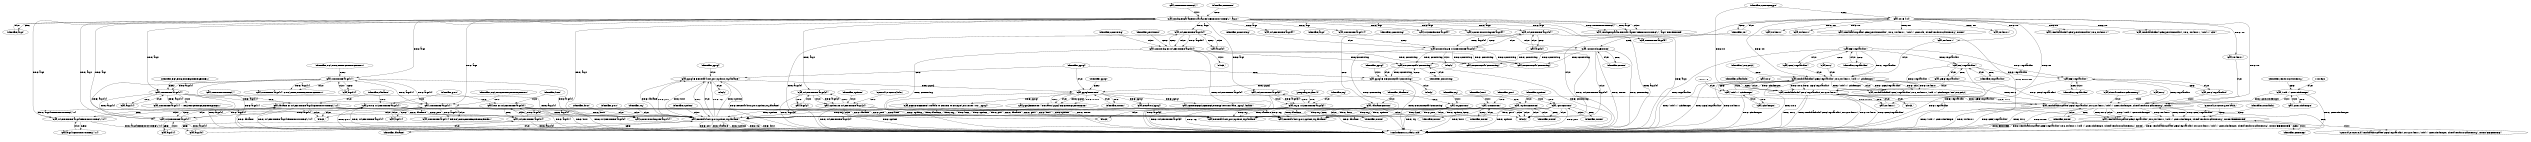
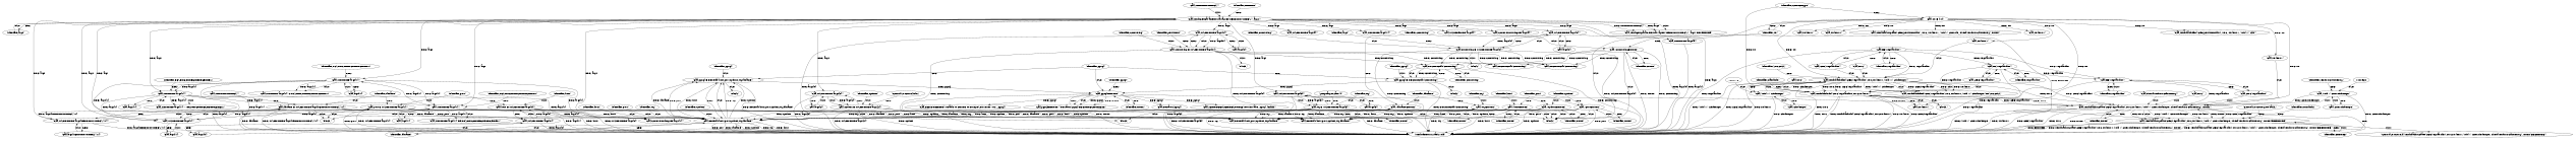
  digraph {
    n1 [label="(Call,zend_hash_update(&EG(regular_list),str.c,str.len+1,(void *) &new_index_ptr, sizeof(zend_rsrc_list_entry), NULL))"]
    n2 [label="(Call,zend_hash_update(&EG(regular_list),str.c,str.len+1,(void *) &new_index_ptr, sizeof(zend_rsrc_list_entry), NULL)==FAILURE)"]
    n3 [label="(MethodReturn,static void)"]
    n4 [label="(Identifier,NULL)"]
    n5 [label="(Identifier,FAILURE)"]
    n6 [label="(ControlStructure,if (zend_hash_update(&EG(regular_list),str.c,str.len+1,(void *) &new_index_ptr, sizeof(zend_rsrc_list_entry), NULL)==FAILURE))"]
    n7 [label="(Call,zend_hash_find(&EG(regular_list),str.c,str.len+1,(void **) &index_ptr))"]
    n8 [label="(Call,(void **) &index_ptr)"]
    n9 [label="(Call,zend_hash_del(&EG(regular_list),str.c,str.len+1))"]
    n10 [label="(Call,zend_hash_find(&EG(regular_list),str.c,str.len+1,(void **) &index_ptr)==SUCCESS)"]
    n11 [label="(Call,&index_ptr)"]
    n12 [label="(Call,str.len+1)"]
    n13 [label="(Block,)"]
    n14 [label="(Call,EG(regular_list))"]
    n15 [label="(Call,EG(regular_list))"]
    n16 [label="(Call,EG(regular_list))"]
    n17 [label="(Identifier,regular_list)"]
    n18 [label="(Call,&EG(regular_list))"]
    n19 [label="(Call,&EG(regular_list))"]
    n20 [label="(Identifier,regular_list)"]
    n21 [label="(Identifier,regular_list)"]
    n22 [label="(Call,&EG(regular_list))"]
    n23 [label="(Call,str = {0})"]
-   n24 [label="(Call,zend_hash_del(&EG(persistent_list),str.c,str.len+1))"]
    n25 [label="(Block,)"]
    n26 [label="(Call,zend_hash_find(&EG(persistent_list), str.c, str.len+1, (void **) &le))"]
    n27 [label="(Identifier,str)"]
    n28 [label="(Call,str.len+1)"]
    n29 [label="(Call,str.len+1)"]
    n30 [label="(Call,str.len+1)"]
    n31 [label="(Call,zend_hash_update(&EG(persistent_list), str.c, str.len+1, (void *) &new_le, sizeof(zend_rsrc_list_entry), NULL))"]
    n32 [label="(Call,str.len+1)"]
    n33 [label="(Call,str.len+1)"]
    n34 [label="(Call,*connstring=NULL)"]
    n35 [label="(Call,(void *) &new_index_ptr)"]
    n36 [label="(Call,&new_index_ptr)"]
    n37 [label="(Call,pgsql==NULL)"]
    n38 [label="(Call,PHP_PQ_ERROR(\"Unable to connect to PostgreSQL server: %s\", pgsql))"]
    n39 [label="(Call,PQstatus(pgsql))"]
    n40 [label="(Call,ZEND_REGISTER_RESOURCE(return_value, pgsql, le_link))"]
    n41 [label="(Identifier,NULL)"]
    n42 [label="(Call,pgsql==NULL || PQstatus(pgsql)==CONNECTION_BAD)"]
    n43 [label="(Call,pgsql = PQsetdb(host,port,options,tty,dbname))"]
    n44 [label="(Call,PQsetdb(host,port,options,tty,dbname))"]
    n45 [label="(Block,)"]
    n46 [label="(Identifier,dbname)"]
-   n47 [label="(Call,*str=NULL)"]
+   n47 [label="(Call,*host=NULL)"]
    n48 [label="(Call,PQsetdb(host,port,options,tty,dbname))"]
    n49 [label="(Identifier,NULL)"]
    n50 [label="(Call,PQsetdb(host,port,options,tty,dbname))"]
    n51 [label="(Call,host = Z_STRVAL_PP(args[0]))"]
    n52 [label="(Call,Z_STRVAL_PP(args[0]))"]
    n53 [label="(Block,)"]
    n54 [label="(Call,args[0])"]
    n55 [label="(Call,zend_get_parameters_array_ex(ZEND_NUM_ARGS(), args))"]
    n56 [label="(Call,Z_STRVAL_PP(args[1]))"]
    n57 [label="(Call,Z_LVAL_PP(args[1]))"]
    n58 [label="(Call,Z_LVAL_PP(args[1]))"]
    n59 [label="(Call,Z_LVAL_PP(args[1]))"]
    n60 [label="(Call,Z_STRVAL_PP(args[2]))"]
    n61 [label="(Call,Z_STRVAL_PP(args[3]))"]
    n62 [label="(Call,Z_STRVAL_PP(args[ZEND_NUM_ARGS()-1]))"]
    n63 [label="(Call,Z_STRVAL_PP(args[0]))"]
    n64 [label="(Call,Z_STRVAL_PP(args[0]))"]
    n65 [label="(Call,zend_get_parameters_array_ex(ZEND_NUM_ARGS(), args) == FAILURE)"]
    n66 [label="(Identifier,args)"]
    n67 [label="(Call,Z_STRVAL_PP(args[i]))"]
    n68 [label="(Call,Z_TYPE_PP(args[i]))"]
    n69 [label="(Call,Z_LVAL_PP(args[1]))"]
    n70 [label="(Call,Z_STRLEN_PP(args[i]))"]
    n71 [label="(Call,convert_to_long_ex(args[1]))"]
    n72 [label="(Call,convert_to_string_ex(args[i]))"]
    n73 [label="(Call,port = Z_STRVAL_PP(args[1]))"]
    n74 [label="(Call,args[1])"]
    n75 [label="(Call,args[1])"]
    n76 [label="(Call,Z_LVAL_PP(args[1]) & PGSQL_CONNECT_FORCE_NEW)"]
    n77 [label="(Call,args[1])"]
    n78 [label="(Call,Z_LVAL_PP(args[1]) == PGSQL_CONNECT_FORCE_NEW)"]
    n79 [label="(Call,Z_LVAL_PP(args[1]) ^ PGSQL_CONNECT_FORCE_NEW)"]
    n80 [label="(Call,args[1])"]
    n81 [label="(Call,options = Z_STRVAL_PP(args[2]))"]
    n82 [label="(Call,args[2])"]
    n83 [label="(Call,tty = Z_STRVAL_PP(args[3]))"]
+   n84 [label="(Call,args[3])"]
    n85 [label="(Call,dbname = Z_STRVAL_PP(args[ZEND_NUM_ARGS()-1]))"]
    n86 [label="(Call,args[ZEND_NUM_ARGS()-1])"]
    n87 [label="(Call,connstring = Z_STRVAL_PP(args[0]))"]
    n88 [label="(Call,args[0])"]
    n89 [label="(Call,connstring = Z_STRVAL_PP(args[0]))"]
    n90 [label="(Call,args[0])"]
    n91 [label="(Call,*port=NULL)"]
    n92 [label="(Identifier,NULL)"]
    n93 [label="(Block,)"]
    n94 [label="(Call,*options=NULL)"]
    n95 [label="(Identifier,NULL)"]
    n96 [label="(Call,*tty=NULL)"]
    n97 [label="(Identifier,NULL)"]
    n98 [label="(Call,*dbname=NULL)"]
    n99 [label="(Identifier,NULL)"]
    n100 [label="(Call,pgsql = PQconnectdb(connstring))"]
    n101 [label="(Call,PQconnectdb(connstring))"]
    n102 [label="(Block,)"]
    n103 [label="(Identifier,connstring)"]
    n104 [label="(Block,)"]
    n105 [label="(Call,PQconnectdb(connstring))"]
    n106 [label="(Call,PQconnectdb(connstring))"]
    n107 [label="(Block,)"]
    n108 [label="(Identifier,NULL)"]
    n109 [label="(Call,str.c)"]
    n110 [label="(ControlStructure,links;)"]
    n111 [label="(Call,ZEND_NUM_ARGS())"]
    n112 [label="(Identifier,connect_type)"]
    n113 [label="(Identifier,host)"]
    n114 [label="(Call,sizeof(zend_rsrc_list_entry))"]
    n115 [label="(Identifier,pgsql)"]
    n116 [label="(Identifier,max_links)"]
    n117 [label="(Identifier,zend_rsrc_list_entry)"]
    n118 [label="(Identifier,tty)"]
    n119 [label="(Identifier,PGSQL_CONNECT_FORCE_NEW)"]
    n120 [label="(Identifier,host)"]
    n121 [label="(Call,ZEND_NUM_ARGS())"]
    n122 [label="(Identifier,connstring)"]
    n123 [label="(Identifier,PGSQL_CONNECT_FORCE_NEW)"]
    n124 [label="(Identifier,tty)"]
    n125 [label="(Identifier,FAILURE)"]
    n126 [label="(Identifier,port)"]
    n127 [label="(Identifier,persistent)"]
    n128 [label="(Call,str.c)"]
    n129 [label="(Identifier,SUCCESS)"]
    n130 [label="(Identifier,pgsql)"]
    n131 [label="(Identifier,options)"]
    n132 [label="(Identifier,PGSQL_CONNECT_FORCE_NEW)"]
    n133 [label="(Identifier,options)"]
    n134 [label="(Identifier,host)"]
    n135 [label="(JumpTarget,case 4:)"]
    n136 [label="(Identifier,options)"]
    n137 [label="(Identifier,port)"]
    n138 [label="(ControlStructure,goto hash;)"]
    n139 [label="(Identifier,pgsql)"]
    n140 [label="(Identifier,pgsql)"]
    n141 [label="(Identifier,dbname)"]
    n142 [label="(Identifier,connstring)"]
    n143 [label="(Identifier,port)"]
    n144 [label="(Identifier,tty)"]
    n145 [label="(Identifier,dbname)"]
    n146 [label="(Call,str.c)"]
    n147 [label="(Identifier,num_links)"]
    n148 [label="(Identifier,args)"]
    n149 [label="(Identifier,connstring)"]
    1000778
    1000923
    n1 -> n2 [label="AST: "]
    n1 -> n2 [label="DDG: (void *) &new_index_ptr"]
    n1 -> n2 [label="DDG: str.len+1"]
    n1 -> n2 [label="DDG: NULL"]
    n1 -> n2 [label="DDG: &EG(regular_list)"]
    n1 -> n2 [label="DDG: str.c"]
    n1 -> n3 [label="DDG: &EG(regular_list)"]
    n1 -> n3 [label="DDG: str.c"]
    n1 -> n3 [label="DDG: NULL"]
    n1 -> n3 [label="DDG: (void *) &new_index_ptr"]
    n1 -> n3 [label="DDG: str.len+1"]
    n1 -> n4 [label="CFG: "]
    n2 -> n3 [label="DDG: FAILURE"]
    n2 -> n3 [label="DDG: zend_hash_update(&EG(regular_list),str.c,str.len+1,(void *) &new_index_ptr, sizeof(zend_rsrc_list_entry), NULL)"]
    n2 -> n3 [label="DDG: zend_hash_update(&EG(regular_list),str.c,str.len+1,(void *) &new_index_ptr, sizeof(zend_rsrc_list_entry), NULL)==FAILURE"]
    n2 -> n5 [label="CFG: "]
    n2 -> n6 [label="AST: "]
    n4 -> n1 [label="AST: "]
    n5 -> n1 [label="CFG: "]
    n5 -> n2 [label="AST: "]
    n7 -> n1 [label="DDG: &EG(regular_list)"]
    n7 -> n1 [label="DDG: str.c"]
    n7 -> n3 [label="DDG: str.c"]
    n7 -> n3 [label="DDG: (void **) &index_ptr"]
    n7 -> n3 [label="DDG: &EG(regular_list)"]
    n7 -> n3 [label="DDG: str.len+1"]
    n7 -> n8 [label="CFG: "]
    n7 -> n9 [label="DDG: &EG(regular_list)"]
    n7 -> n9 [label="DDG: str.c"]
    n7 -> n10 [label="AST: "]
    n7 -> n10 [label="DDG: &EG(regular_list)"]
    n7 -> n10 [label="DDG: str.c"]
    n7 -> n10 [label="DDG: str.len+1"]
    n7 -> n10 [label="DDG: (void **) &index_ptr"]
    n8 -> n3 [label="DDG: &index_ptr"]
    n8 -> n7 [label="AST: "]
    n8 -> n7 [label="DDG: &index_ptr"]
    n8 -> n11 [label="CFG: "]
    n9 -> n1 [label="DDG: &EG(regular_list)"]
    n9 -> n1 [label="DDG: str.c"]
    n9 -> n3 [label="DDG: str.c"]
    n9 -> n3 [label="DDG: zend_hash_del(&EG(regular_list),str.c,str.len+1)"]
    n9 -> n3 [label="DDG: str.len+1"]
    n9 -> n3 [label="DDG: &EG(regular_list)"]
    n9 -> n12 [label="CFG: "]
    n9 -> n13 [label="AST: "]
    n11 -> n8 [label="AST: "]
    n12 -> n9 [label="AST: "]
    n14 -> n3 [label="DDG: regular_list"]
    n14 -> n7 [label="DDG: regular_list"]
    n14 -> n15 [label="DDG: regular_list"]
    n14 -> n16 [label="DDG: regular_list"]
    n14 -> n17 [label="CFG: "]
    n14 -> n18 [label="AST: "]
    n15 -> n3 [label="DDG: regular_list"]
    n15 -> n9 [label="DDG: regular_list"]
    n15 -> n16 [label="DDG: regular_list"]
    n15 -> n19 [label="AST: "]
    n15 -> n20 [label="CFG: "]
    n16 -> n1 [label="DDG: regular_list"]
    n16 -> n3 [label="DDG: regular_list"]
    n16 -> n21 [label="CFG: "]
    n16 -> n22 [label="AST: "]
    n17 -> n14 [label="AST: "]
    n18 -> n7 [label="AST: "]
    n18 -> n14 [label="CFG: "]
    n19 -> n9 [label="AST: "]
    n19 -> n15 [label="CFG: "]
    n20 -> n15 [label="AST: "]
    n21 -> n16 [label="AST: "]
    n22 -> n1 [label="AST: "]
    n22 -> n16 [label="CFG: "]
    n23 -> n1 [label="DDG: str"]
    n23 -> n7 [label="DDG: str"]
    n23 -> n12 [label="DDG: str"]
-   n23 -> n24 [label="DDG: str"]
    n23 -> n25 [label="AST: "]
    n23 -> n26 [label="DDG: str"]
    n23 -> n27 [label="CFG: "]
    n23 -> n28 [label="DDG: str"]
    n23 -> n29 [label="DDG: str"]
    n23 -> n30 [label="DDG: str"]
    n23 -> n31 [label="DDG: str"]
    n23 -> n32 [label="DDG: str"]
    n23 -> n33 [label="DDG: str"]
    n27 -> n23 [label="AST: "]
    n27 -> n34 [label="CFG: "]
    n28 -> n7 [label="AST: "]
    n33 -> n1 [label="AST: "]
    n34 -> n3 [label="DDG: NULL"]
    n34 -> n3 [label="DDG: connstring"]
    n34 -> n25 [label="AST: "]
    n34 -> n101 [label="DDG: connstring"]
    n34 -> n105 [label="DDG: connstring"]
    n34 -> n106 [label="DDG: connstring"]
    n34 -> n108 [label="CFG: "]
    n35 -> n1 [label="AST: "]
    n35 -> n1 [label="DDG: &new_index_ptr"]
    n35 -> n3 [label="DDG: &new_index_ptr"]
    n35 -> n36 [label="CFG: "]
    n36 -> n35 [label="AST: "]
    n37 -> n1 [label="DDG: NULL"]
    n37 -> n3 [label="DDG: NULL"]
    n37 -> n38 [label="DDG: pgsql"]
    n37 -> n39 [label="DDG: pgsql"]
    n37 -> n40 [label="DDG: pgsql"]
    n37 -> n41 [label="CFG: "]
    n37 -> n42 [label="AST: "]
    n37 -> n42 [label="DDG: pgsql"]
    n37 -> n42 [label="DDG: NULL"]
    n41 -> n37 [label="AST: "]
    n42 -> n37 [label="CFG: "]
    n43 -> n3 [label="DDG: PQsetdb(host,port,options,tty,dbname)"]
    n43 -> n37 [label="DDG: pgsql"]
    n43 -> n44 [label="CFG: "]
    n43 -> n45 [label="AST: "]
    n44 -> n3 [label="DDG: dbname"]
    n44 -> n3 [label="DDG: options"]
    n44 -> n3 [label="DDG: tty"]
    n44 -> n3 [label="DDG: host"]
    n44 -> n3 [label="DDG: port"]
    n44 -> n43 [label="AST: "]
    n44 -> n43 [label="DDG: tty"]
    n44 -> n43 [label="DDG: port"]
    n44 -> n43 [label="DDG: host"]
    n44 -> n43 [label="DDG: options"]
    n44 -> n43 [label="DDG: dbname"]
    n44 -> n46 [label="CFG: "]
    n46 -> n44 [label="AST: "]
    n47 -> n3 [label="DDG: host"]
    n47 -> n25 [label="AST: "]
    n47 -> n44 [label="DDG: host"]
    n47 -> n48 [label="DDG: host"]
    n47 -> n49 [label="CFG: "]
    n47 -> n50 [label="DDG: host"]
    n49 -> n47 [label="AST: "]
    n51 -> n3 [label="DDG: Z_STRVAL_PP(args[0])"]
    n51 -> n3 [label="DDG: host"]
    n51 -> n44 [label="DDG: host"]
    n51 -> n48 [label="DDG: host"]
    n51 -> n50 [label="DDG: host"]
    n51 -> n52 [label="CFG: "]
    n51 -> n53 [label="AST: "]
    n52 -> n3 [label="DDG: args[0]"]
    n52 -> n51 [label="AST: "]
    n52 -> n51 [label="DDG: args[0]"]
    n52 -> n54 [label="CFG: "]
    n54 -> n52 [label="AST: "]
    n55 -> n3 [label="DDG: args"]
    n55 -> n52 [label="DDG: args"]
    n55 -> n56 [label="DDG: args"]
    n55 -> n57 [label="DDG: args"]
    n55 -> n58 [label="DDG: args"]
    n55 -> n59 [label="DDG: args"]
    n55 -> n60 [label="DDG: args"]
    n55 -> n61 [label="DDG: args"]
    n55 -> n62 [label="DDG: args"]
    n55 -> n63 [label="DDG: args"]
    n55 -> n64 [label="DDG: args"]
    n55 -> n65 [label="AST: "]
    n55 -> n65 [label="DDG: ZEND_NUM_ARGS()"]
    n55 -> n65 [label="DDG: args"]
    n55 -> n66 [label="CFG: "]
    n55 -> n67 [label="DDG: args"]
    n55 -> n68 [label="DDG: args"]
    n55 -> n69 [label="DDG: args"]
    n55 -> n70 [label="DDG: args"]
    n55 -> n71 [label="DDG: args"]
    n55 -> n72 [label="DDG: args"]
-   n56 -> n3 [label="DDG: args[1]"]
+   n68 -> n3 [label="DDG: args[1]"]
    n56 -> n73 [label="AST: "]
    n56 -> n73 [label="DDG: args[1]"]
    n56 -> n74 [label="CFG: "]
    n57 -> n3 [label="DDG: args[1]"]
    n57 -> n56 [label="DDG: args[1]"]
    n57 -> n58 [label="DDG: args[1]"]
    n57 -> n59 [label="DDG: args[1]"]
    n57 -> n71 [label="DDG: args[1]"]
    n57 -> n75 [label="CFG: "]
    n57 -> n76 [label="AST: "]
    n57 -> n76 [label="DDG: args[1]"]
    n58 -> n3 [label="DDG: args[1]"]
    n58 -> n56 [label="DDG: args[1]"]
    n58 -> n57 [label="DDG: args[1]"]
    n58 -> n71 [label="DDG: args[1]"]
    n58 -> n77 [label="CFG: "]
    n58 -> n78 [label="AST: "]
    n58 -> n78 [label="DDG: args[1]"]
    n59 -> n3 [label="DDG: args[1]"]
    n59 -> n56 [label="DDG: args[1]"]
    n59 -> n58 [label="DDG: args[1]"]
    n59 -> n71 [label="DDG: args[1]"]
    n59 -> n79 [label="AST: "]
    n59 -> n79 [label="DDG: args[1]"]
    n59 -> n80 [label="CFG: "]
    n60 -> n3 [label="DDG: args[2]"]
    n60 -> n81 [label="AST: "]
    n60 -> n81 [label="DDG: args[2]"]
    n60 -> n82 [label="CFG: "]
    n61 -> n3 [label="DDG: args[3]"]
    n61 -> n83 [label="AST: "]
    n61 -> n83 [label="DDG: args[3]"]
+   n61 -> n84 [label="CFG: "]
    n62 -> n3 [label="DDG: args[ZEND_NUM_ARGS()-1]"]
    n62 -> n85 [label="AST: "]
    n62 -> n85 [label="DDG: args[ZEND_NUM_ARGS()-1]"]
    n62 -> n86 [label="CFG: "]
    n63 -> n3 [label="DDG: args[0]"]
    n63 -> n87 [label="AST: "]
    n63 -> n87 [label="DDG: args[0]"]
    n63 -> n88 [label="CFG: "]
    n64 -> n3 [label="DDG: args[0]"]
    n64 -> n89 [label="AST: "]
    n64 -> n89 [label="DDG: args[0]"]
    n64 -> n90 [label="CFG: "]
    n65 -> n2 [label="DDG: FAILURE"]
    n66 -> n55 [label="AST: "]
    n73 -> n3 [label="DDG: Z_STRVAL_PP(args[1])"]
    n73 -> n3 [label="DDG: port"]
    n73 -> n44 [label="DDG: port"]
    n73 -> n48 [label="DDG: port"]
    n73 -> n50 [label="DDG: port"]
    n73 -> n53 [label="AST: "]
    n73 -> n56 [label="CFG: "]
    n74 -> n56 [label="AST: "]
    n75 -> n57 [label="AST: "]
    n77 -> n58 [label="AST: "]
    n80 -> n59 [label="AST: "]
    n81 -> n3 [label="DDG: Z_STRVAL_PP(args[2])"]
    n81 -> n3 [label="DDG: options"]
    n81 -> n44 [label="DDG: options"]
    n81 -> n48 [label="DDG: options"]
    n81 -> n50 [label="DDG: options"]
    n81 -> n60 [label="CFG: "]
    n81 -> n93 [label="AST: "]
    n82 -> n60 [label="AST: "]
    n83 -> n3 [label="DDG: Z_STRVAL_PP(args[3])"]
    n83 -> n3 [label="DDG: tty"]
    n83 -> n44 [label="DDG: tty"]
    n83 -> n48 [label="DDG: tty"]
    n83 -> n50 [label="DDG: tty"]
    n83 -> n61 [label="CFG: "]
    n83 -> n93 [label="AST: "]
+   n84 -> n61 [label="AST: "]
    n85 -> n3 [label="DDG: dbname"]
    n85 -> n3 [label="DDG: Z_STRVAL_PP(args[ZEND_NUM_ARGS()-1])"]
    n85 -> n44 [label="DDG: dbname"]
    n85 -> n48 [label="DDG: dbname"]
    n85 -> n50 [label="DDG: dbname"]
    n85 -> n53 [label="AST: "]
    n85 -> n62 [label="CFG: "]
    n86 -> n62 [label="AST: "]
    n87 -> n3 [label="DDG: connstring"]
    n87 -> n3 [label="DDG: Z_STRVAL_PP(args[0])"]
    n87 -> n63 [label="CFG: "]
    n87 -> n101 [label="DDG: connstring"]
    n87 -> n104 [label="AST: "]
    n87 -> n105 [label="DDG: connstring"]
    n87 -> n106 [label="DDG: connstring"]
    n88 -> n63 [label="AST: "]
    n89 -> n3 [label="DDG: connstring"]
    n89 -> n3 [label="DDG: Z_STRVAL_PP(args[0])"]
    n89 -> n64 [label="CFG: "]
    n89 -> n101 [label="DDG: connstring"]
    n89 -> n105 [label="DDG: connstring"]
    n89 -> n106 [label="DDG: connstring"]
    n89 -> n107 [label="AST: "]
    n90 -> n64 [label="AST: "]
    n91 -> n3 [label="DDG: port"]
    n91 -> n25 [label="AST: "]
    n91 -> n44 [label="DDG: port"]
    n91 -> n48 [label="DDG: port"]
    n91 -> n50 [label="DDG: port"]
    n91 -> n92 [label="CFG: "]
    n92 -> n91 [label="AST: "]
    n94 -> n3 [label="DDG: options"]
    n94 -> n25 [label="AST: "]
    n94 -> n44 [label="DDG: options"]
    n94 -> n48 [label="DDG: options"]
    n94 -> n50 [label="DDG: options"]
    n94 -> n95 [label="CFG: "]
    n95 -> n94 [label="AST: "]
    n96 -> n3 [label="DDG: tty"]
    n96 -> n25 [label="AST: "]
    n96 -> n44 [label="DDG: tty"]
    n96 -> n48 [label="DDG: tty"]
    n96 -> n50 [label="DDG: tty"]
    n96 -> n97 [label="CFG: "]
    n97 -> n96 [label="AST: "]
    n98 -> n3 [label="DDG: dbname"]
    n98 -> n25 [label="AST: "]
    n98 -> n44 [label="DDG: dbname"]
    n98 -> n48 [label="DDG: dbname"]
    n98 -> n50 [label="DDG: dbname"]
    n98 -> n99 [label="CFG: "]
    n99 -> n98 [label="AST: "]
    n100 -> n3 [label="DDG: PQconnectdb(connstring)"]
    n100 -> n37 [label="DDG: pgsql"]
    n100 -> n101 [label="CFG: "]
    n100 -> n102 [label="AST: "]
    n101 -> n3 [label="DDG: connstring"]
    n101 -> n100 [label="AST: "]
    n101 -> n100 [label="DDG: connstring"]
    n101 -> n103 [label="CFG: "]
    n103 -> n101 [label="AST: "]
    n108 -> n34 [label="AST: "]
    n109 -> n1 [label="AST: "]
    n110 -> n81 [label="CFG: "]
    n111 -> n85 [label="CFG: "]
    n112 -> n9 [label="DDG: str"]
    n112 -> n23 [label="CFG: "]
    n113 -> n47 [label="AST: "]
    n114 -> n1 [label="AST: "]
    n115 -> n37 [label="CFG: "]
    n116 -> n9 [label="CFG: "]
    n117 -> n35 [label="CFG: "]
    n118 -> n83 [label="AST: "]
    n119 -> n58 [label="CFG: "]
    n120 -> n44 [label="AST: "]
    n121 -> n55 [label="AST: "]
    n122 -> n34 [label="AST: "]
    n122 -> n98 [label="CFG: "]
    n123 -> n59 [label="CFG: "]
    n124 -> n94 [label="CFG: "]
    n124 -> n96 [label="AST: "]
    n125 -> n55 [label="CFG: "]
    n126 -> n51 [label="CFG: "]
    n126 -> n73 [label="AST: "]
    n127 -> n87 [label="CFG: "]
    n128 -> n9 [label="AST: "]
    n129 -> n7 [label="CFG: "]
    n130 -> n100 [label="AST: "]
    n131 -> n44 [label="AST: "]
    n132 -> n57 [label="CFG: "]
    n133 -> n91 [label="CFG: "]
    n133 -> n94 [label="AST: "]
    n134 -> n51 [label="AST: "]
    n135 -> n83 [label="CFG: "]
    n136 -> n81 [label="AST: "]
    n137 -> n47 [label="CFG: "]
    n137 -> n91 [label="AST: "]
    n138 -> n2 [label="CFG: "]
    n139 -> n37 [label="AST: "]
    n139 -> n43 [label="CFG: "]
    n139 -> n100 [label="CFG: "]
    n140 -> n43 [label="AST: "]
    n141 -> n73 [label="CFG: "]
    n141 -> n85 [label="AST: "]
    n142 -> n89 [label="AST: "]
    n143 -> n44 [label="AST: "]
    n144 -> n44 [label="AST: "]
    n145 -> n96 [label="CFG: "]
    n145 -> n98 [label="AST: "]
    n146 -> n7 [label="AST: "]
    n147 -> n2 [label="CFG: "]
    n148 -> n89 [label="CFG: "]
    n149 -> n87 [label="AST: "]
    1000778 -> n8 [label="AST: "]
    1000923 -> n35 [label="AST: "]
  }
